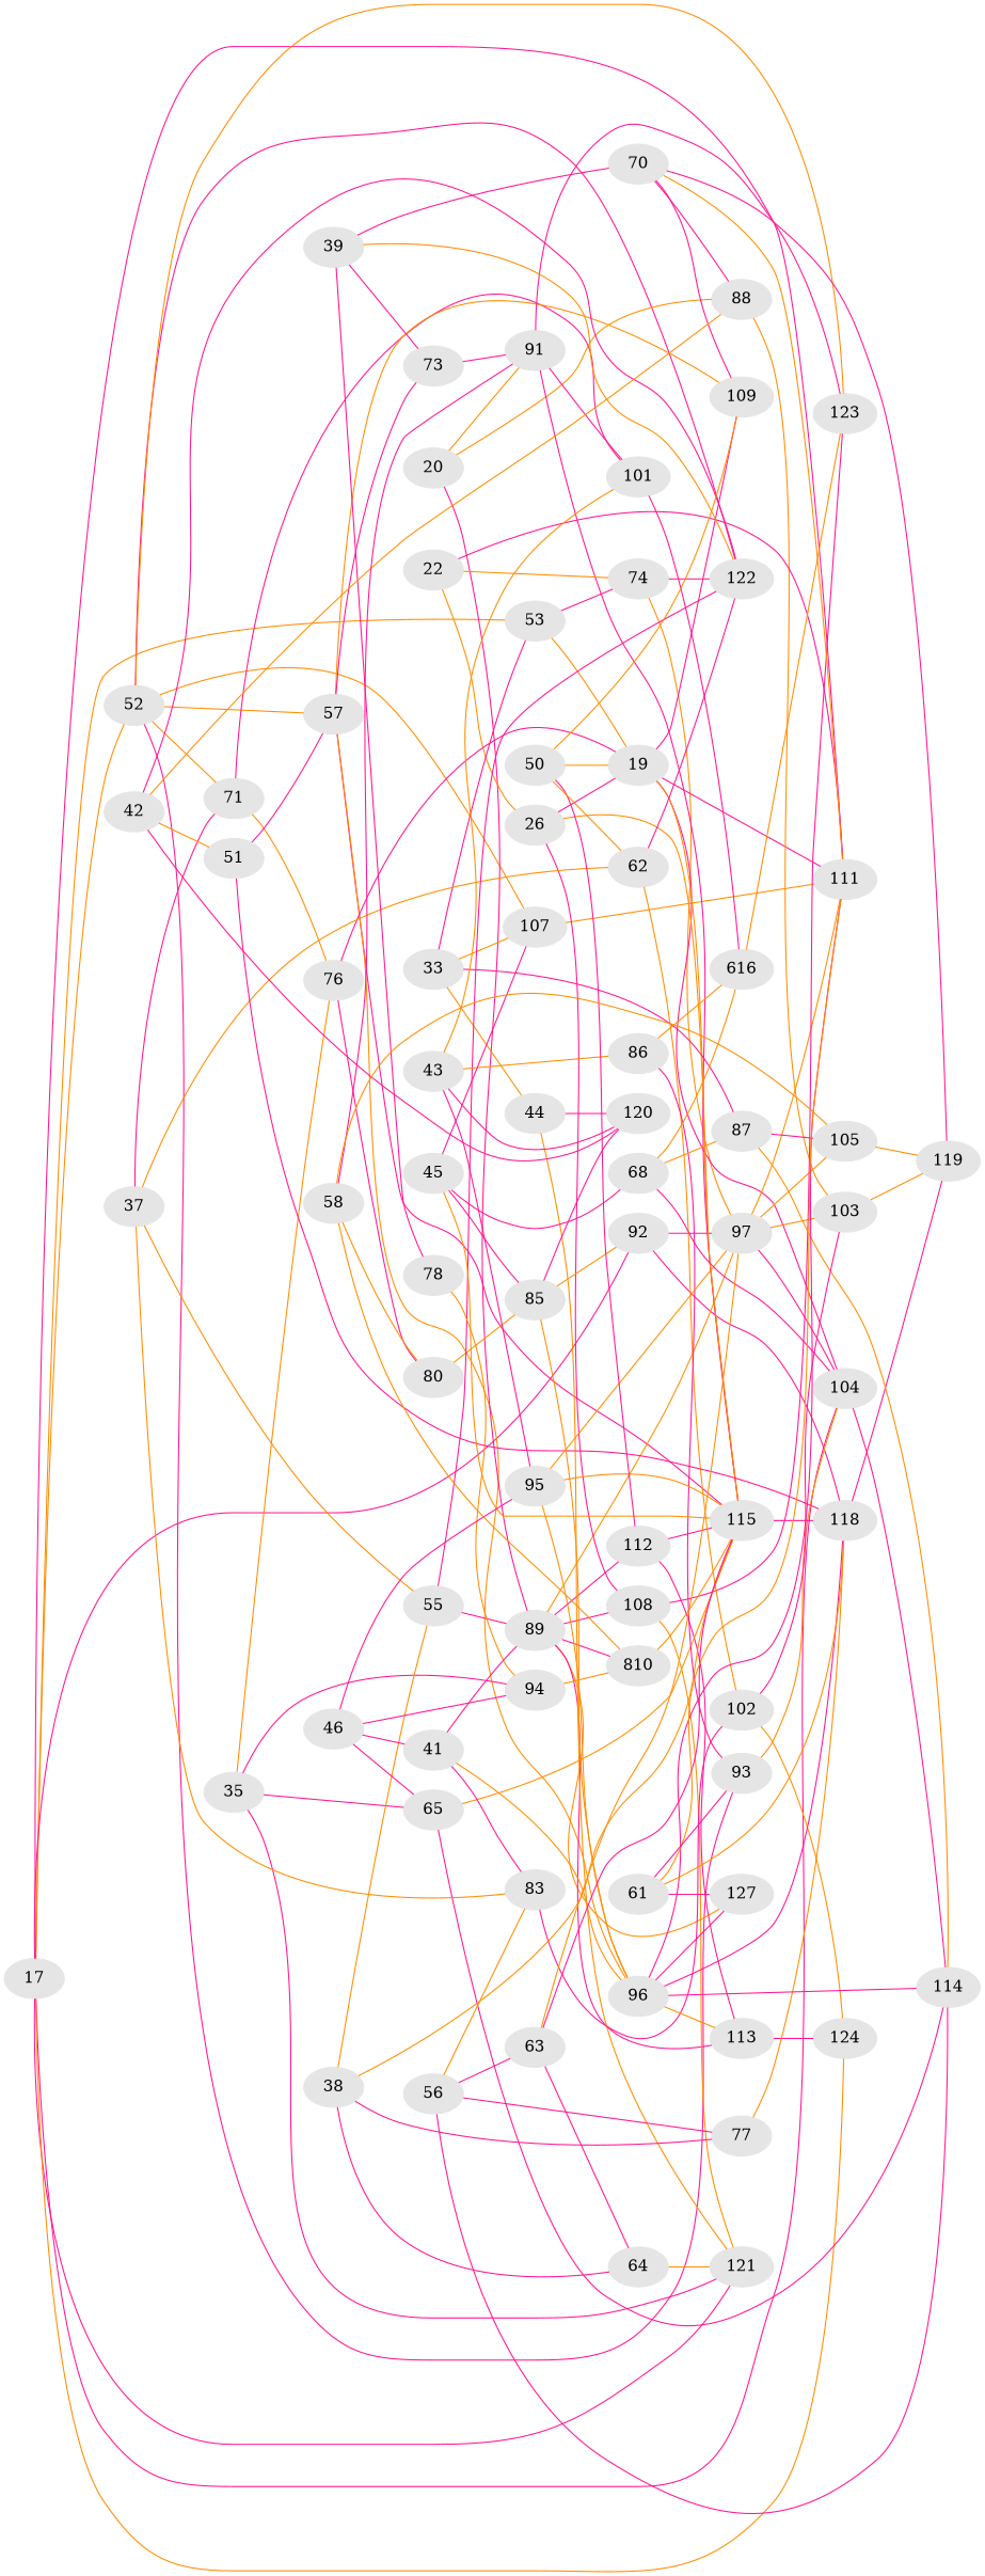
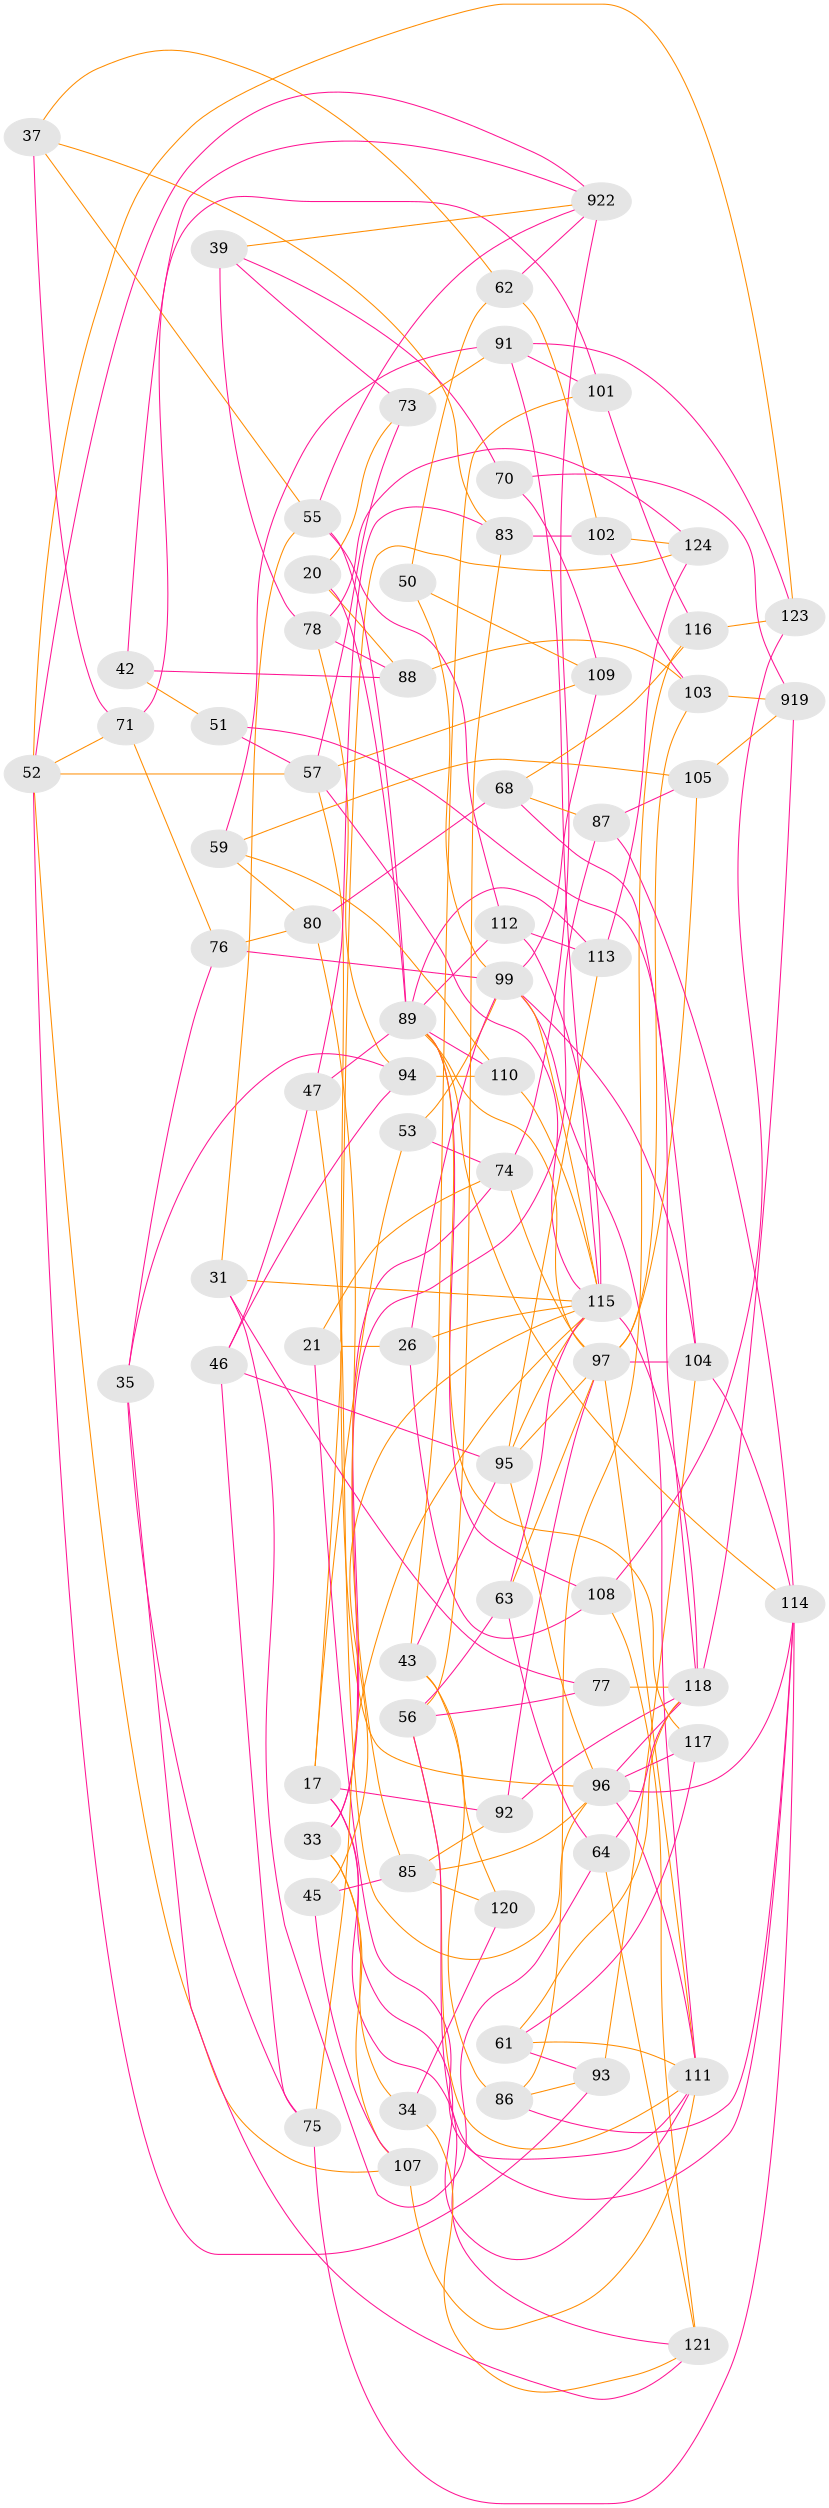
  graph {
    rankdir=LR
    node [color=gray90 style=filled]
    edge [color=deeppink]
    17 [super="+16"]
    52 [super="+24"]
    53
    92
    104 [super="+5+49"]
    111 [super="+66+79"]
    121 [super="+48"]
    124
    107 [super="+106"]
    71
-   122 [super="+31"]
+   122 [super="+31" label=922]
    57 [super="+11+36"]
    93
    123
    74
-   99 [super="+90+67" label=19]
+   99 [super="+90+67"]
    118 [super="+30+54+81"]
    97 [super="+65+32"]
    114 [super="+41"]
    20
    88
    89 [super="+6+28+13+84"]
    91 [super="+72"]
    103
    108
    112 [super="+59"]
-   110 [label=810]
-   117 [label=127]
+   110
+   117
    113 [super="+34"]
    115 [super="+8+69+25+98+60"]
    101
    26 [super="+1"]
-   22
+   22 [label=21]
    109 [super="+100"]
    33
-   44
+   44 [label=34]
    87
    120
    105
    35
-   75 [label=65]
+   75
    76
    94
    80
    37
    55
    62
    83
    102
-   38
+   38 [label=31]
    64 [super="+21"]
    77
    39
    70
    73
    78
-   119
+   119 [label=919]
    42
    51
    43
    86
    95
-   116 [label=616]
+   116
    45 [super="+14"]
    68
    85 [super="+19"]
    96 [super="+9+82"]
-   47 [super="+40" label=41]
+   47 [super="+40"]
    46
    50 [super="+2"]
    56
    63
-   58
+   58 [label=59]
    61
-   17 -- 52 [color=darkorange]
    17 -- 53 [color=darkorange]
    17 -- 92
-   17 -- 104 [weight=2]
    17 -- 111
    17 -- 121
    17 -- 124 [color=darkorange]
    52 -- 107 [color=darkorange]
    52 -- 71 [color=darkorange]
    52 -- 122
    52 -- 57 [color=darkorange weight=2]
    52 -- 93
    52 -- 123 [color=darkorange]
    53 -- 74
    53 -- 99 [color=darkorange]
    92 -- 118
    92 -- 97
    104 -- 114
    107 -- 111 [color=darkorange weight=2]
    71 -- 101
    71 -- 76 [color=darkorange]
    57 -- 115
    57 -- 109 [color=darkorange weight=2]
    57 -- 73
    57 -- 96 [color=darkorange]
    93 -- 104 [color=darkorange]
    74 -- 122
    74 -- 97 [color=darkorange]
    99 -- 104
    99 -- 111 [weight=2]
    99 -- 115 [color=darkorange]
    99 -- 109
    118 -- 119
    97 -- 104 [weight=2]
    97 -- 111 [color=darkorange]
    97 -- 103 [color=darkorange]
    97 -- 105 [color=darkorange]
    20 -- 88 [color=darkorange]
    20 -- 89
-   20 -- 91 [color=darkorange weight=2]
+   20 -- 73 [color=darkorange weight=2]
    88 -- 103 [color=darkorange]
    89 -- 97 [color=darkorange]
+   89 -- 114 [color=darkorange weight=2]
    89 -- 108
    89 -- 112
    89 -- 110
    89 -- 117 [color=darkorange]
    89 -- 113
    91 -- 123
    91 -- 115
    91 -- 101
    103 -- 119 [color=darkorange]
    108 -- 121 [color=darkorange]
    108 -- 123
    112 -- 113 [weight=2]
    112 -- 115
    110 -- 115 [color=darkorange]
    113 -- 124
    115 -- 118 [weight=3]
    101 -- 116
    26 -- 99 [weight=2]
    26 -- 108
    26 -- 115 [color=darkorange]
    22 -- 111
    22 -- 74 [color=darkorange]
    22 -- 26 [color=darkorange weight=2]
-   33 -- 53
+   33 -- 74
    33 -- 107 [color=darkorange]
    33 -- 44 [color=darkorange]
    33 -- 87
    44 -- 121 [color=darkorange]
    44 -- 120
-   87 -- 114 [color=darkorange]
+   87 -- 114
    87 -- 105
    105 -- 119 [color=darkorange]
    35 -- 121
    35 -- 75
-   35 -- 76 [color=darkorange]
+   35 -- 76
    35 -- 94
    75 -- 114
    75 -- 115 [color=darkorange]
    76 -- 99
-   76 -- 80
+   76 -- 80 [color=darkorange]
    94 -- 110 [color=darkorange]
    80 -- 85 [color=darkorange]
    37 -- 71
    37 -- 55 [color=darkorange]
    37 -- 62 [color=darkorange]
    37 -- 83 [color=darkorange]
    55 -- 122
    55 -- 89
    62 -- 122
    62 -- 102 [color=darkorange]
    83 -- 102
    102 -- 124 [color=darkorange]
    102 -- 103
    38 -- 115 [color=darkorange]
    38 -- 55 [color=darkorange]
    38 -- 64
    38 -- 77
    64 -- 121 [color=darkorange weight=2]
+   64 -- 118 [weight=2]
    77 -- 118 [color=darkorange weight=2]
    39 -- 122 [color=darkorange]
    39 -- 70
    39 -- 73
    39 -- 78
-   70 -- 111 [color=darkorange]
+   56 -- 111 [color=darkorange]
    70 -- 109
    70 -- 119
-   73 -- 91 [weight=2]
-   70 -- 88
+   73 -- 91 [color=darkorange weight=2]
+   78 -- 124
+   78 -- 88
    78 -- 94 [color=darkorange]
    42 -- 122
-   42 -- 88 [color=darkorange]
-   42 -- 120
+   42 -- 88
    42 -- 51 [color=darkorange]
    51 -- 57
    51 -- 118
    43 -- 101 [color=darkorange]
-   43 -- 120
+   43 -- 120 [color=darkorange]
    43 -- 86 [color=darkorange]
    43 -- 95
-   86 -- 93
+   86 -- 93 [color=darkorange]
+   86 -- 114
    86 -- 116 [color=darkorange]
    95 -- 97 [color=darkorange]
    95 -- 115 [color=darkorange]
    95 -- 96 [color=darkorange]
    116 -- 123 [color=darkorange]
    45 -- 107 [weight=2]
    45 -- 115 [color=darkorange]
-   45 -- 68
+   80 -- 68
    45 -- 85 [weight=2]
    68 -- 104
    68 -- 87 [color=darkorange]
    68 -- 116 [color=darkorange]
    85 -- 92 [color=darkorange]
-   85 -- 120
+   85 -- 120 [color=darkorange]
    85 -- 96 [color=darkorange]
    96 -- 111
    96 -- 118
    96 -- 114
    96 -- 117
-   96 -- 113 [color=darkorange weight=2]
+   95 -- 113 [color=darkorange weight=2]
    47 -- 89 [weight=3]
    47 -- 83
    47 -- 96 [color=darkorange]
    46 -- 75
    46 -- 94
    46 -- 95
    46 -- 47
    50 -- 99 [color=darkorange]
-   50 -- 112 [weight=2]
+   55 -- 112 [weight=2]
    50 -- 109 [color=darkorange weight=2]
    50 -- 62 [color=darkorange]
    56 -- 114
    56 -- 83 [color=darkorange]
    56 -- 77
    56 -- 63
    63 -- 97 [color=darkorange]
    63 -- 115
    63 -- 64
    58 -- 91
    58 -- 110 [color=darkorange]
    58 -- 105 [color=darkorange]
    58 -- 80 [color=darkorange]
    61 -- 111 [color=darkorange]
    61 -- 93
    61 -- 118 [color=darkorange]
    61 -- 117
  }
